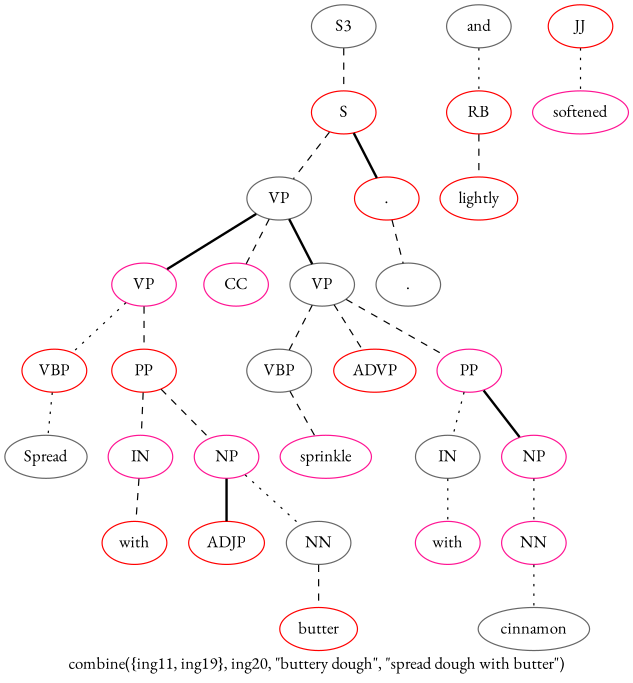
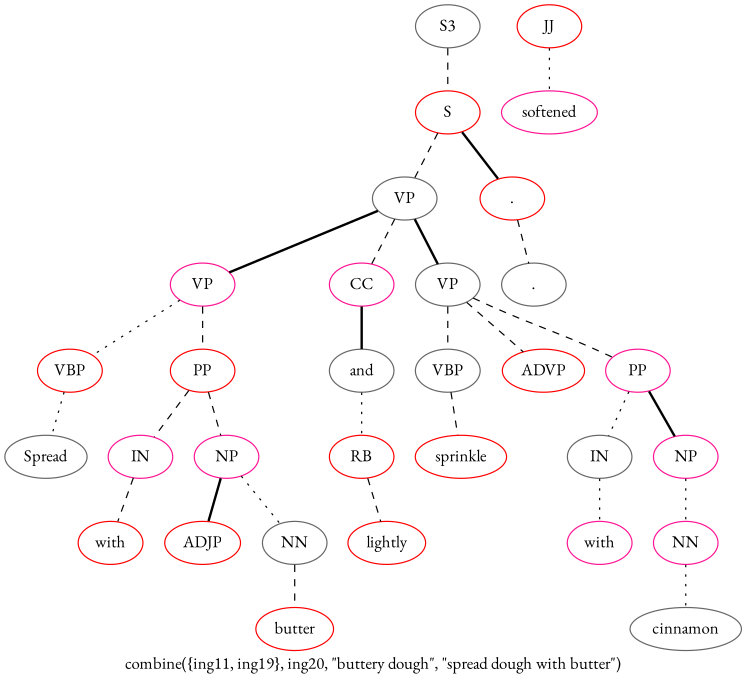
  graph {
    fontname="EB Garamond"
    label="combine({ing11, ing19}, ing20, \"buttery dough\", \"spread dough with butter\")"
    node [color=red fontname="EB Garamond"]
    edge [fontname="EB Garamond" style=dashed]
    n1 [color=gray40 label=S3]
    n2 [label=S]
    n3 [color=gray40 label=VP]
    n4 [label="."]
    n5 [color=deeppink label=VP]
    n6 [color=deeppink label=CC]
    n7 [color=gray40 label=VP]
    n8 [color=gray40 label="."]
    n9 [label=VBP]
    n10 [label=PP]
    n11 [color=gray40 label=and]
    n12 [color=gray40 label=VBP]
    n13 [label=ADVP]
    n14 [color=deeppink label=PP]
    n15 [color=gray40 label=Spread]
    n16 [color=deeppink label=IN]
    n17 [color=deeppink label=NP]
    n18 [label=with]
    n19 [label=ADJP]
    n20 [color=gray40 label=NN]
    n21 [label=butter]
    n22 [label=JJ]
    n23 [color=deeppink label=softened]
    n24 [label=RB]
-   n25 [color=deeppink label=sprinkle]
+   n25 [label=sprinkle]
    n26 [color=gray40 label=IN]
    n27 [color=deeppink label=NP]
    n28 [label=lightly]
    n29 [color=deeppink label=with]
    n30 [color=deeppink label=NN]
    n31 [color=gray40 label=cinnamon]
    n1 -- n2
    n2 -- n3
    n2 -- n4 [style=bold]
    n3 -- n5 [style=bold]
    n3 -- n6
    n3 -- n7 [style=bold]
    n4 -- n8
    n5 -- n9 [style=dotted]
    n5 -- n10
+   n6 -- n11 [style=bold]
    n7 -- n12
    n7 -- n13
    n7 -- n14
    n9 -- n15 [style=dotted]
    n10 -- n16
    n10 -- n17
    n11 -- n24 [style=dotted]
    n12 -- n25
    n14 -- n26 [style=dotted]
    n14 -- n27 [style=bold]
    n16 -- n18
    n17 -- n19 [style=bold]
    n17 -- n20 [style=dotted]
    n20 -- n21
    n22 -- n23 [style=dotted]
    n24 -- n28
    n26 -- n29 [style=dotted]
    n27 -- n30 [style=dotted]
    n30 -- n31 [style=dotted]
  }
